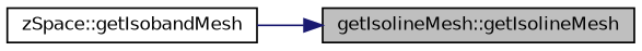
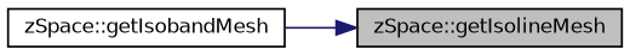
  digraph {
    rankdir=RL
    node [color=black fontname=Helvetica fontsize=10 shape=record style=filled]
-   n1 [fillcolor=grey75 fontcolor=black height=0.2 label="getIsolineMesh::getIsolineMesh" width=0.4]
+   n1 [fillcolor=grey75 fontcolor=black height=0.2 label="zSpace::getIsolineMesh" width=0.4]
    n2 [fillcolor=white height=0.2 label="zSpace::getIsobandMesh" width=0.4]
    n1 -> n2 [color=midnightblue dir=back fontname=Helvetica fontsize=10 labelfontname=Helvetica labelfontsize=10 style=solid]
  }
